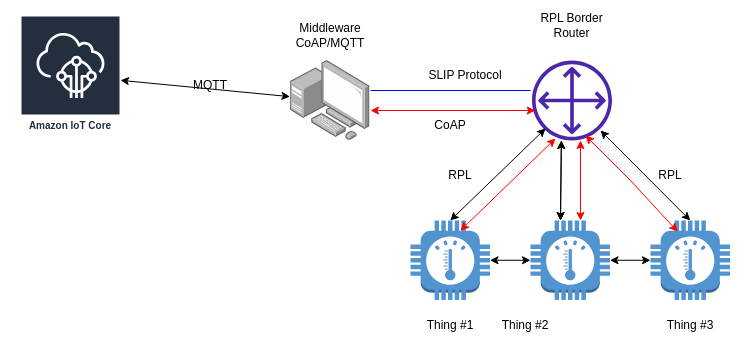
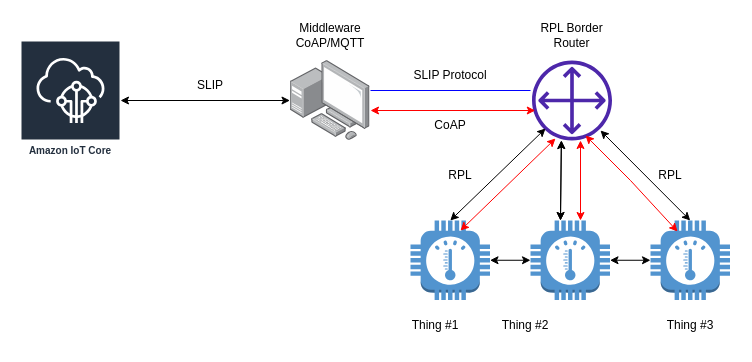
  <mxCell id="0" />
  <mxCell id="1" parent="0" />
  <mxCell id="2" value="" style="outlineConnect=0;dashed=0;verticalLabelPosition=bottom;verticalAlign=top;align=center;html=1;shape=mxgraph.aws3.thermostat;fillColor=#5294CF;gradientColor=none;" vertex="1" parent="1"><mxGeometry x="530" y="220" width="79.5" height="79.5" as="geometry" /></mxCell>
  <mxCell id="3" value="" style="outlineConnect=0;dashed=0;verticalLabelPosition=bottom;verticalAlign=top;align=center;html=1;shape=mxgraph.aws3.thermostat;fillColor=#5294CF;gradientColor=none;" vertex="1" parent="1"><mxGeometry x="410" y="220" width="79.5" height="79.5" as="geometry" /></mxCell>
  <mxCell id="4" value="" style="outlineConnect=0;dashed=0;verticalLabelPosition=bottom;verticalAlign=top;align=center;html=1;shape=mxgraph.aws3.thermostat;fillColor=#5294CF;gradientColor=none;" vertex="1" parent="1"><mxGeometry x="650" y="220" width="79.5" height="79.5" as="geometry" /></mxCell>
  <mxCell id="5" value="" style="sketch=0;outlineConnect=0;fontColor=#232F3E;gradientColor=none;fillColor=#4D27AA;strokeColor=none;dashed=0;verticalLabelPosition=bottom;verticalAlign=top;align=center;html=1;fontSize=12;fontStyle=0;aspect=fixed;pointerEvents=1;shape=mxgraph.aws4.customer_gateway;" vertex="1" parent="1"><mxGeometry x="531.5" y="60" width="80" height="80" as="geometry" /></mxCell>
- <mxCell id="6" value="RPL Border Router" style="text;html=1;strokeColor=none;fillColor=none;align=center;verticalAlign=middle;whiteSpace=wrap;rounded=0;" vertex="1" parent="1"><mxGeometry x="531.5" y="10" width="78.5" height="30" as="geometry" /></mxCell>
- <mxCell id="7" value="Thing #1" style="text;html=1;strokeColor=none;fillColor=none;align=center;verticalAlign=middle;whiteSpace=wrap;rounded=0;" vertex="1" parent="1"><mxGeometry x="419.75" y="310" width="60" height="30" as="geometry" /></mxCell>
+ <mxCell id="6" value="RPL Border Router" style="text;html=1;strokeColor=none;fillColor=none;align=center;verticalAlign=middle;whiteSpace=wrap;rounded=0;" vertex="1" parent="1"><mxGeometry x="531.5" y="20" width="78.5" height="30" as="geometry" /></mxCell>
+ <mxCell id="7" value="Thing #1" style="text;html=1;strokeColor=none;fillColor=none;align=center;verticalAlign=middle;whiteSpace=wrap;rounded=0;" vertex="1" parent="1"><mxGeometry x="404.75" y="310" width="60" height="30" as="geometry" /></mxCell>
  <mxCell id="8" value="Thing #2" style="text;html=1;strokeColor=none;fillColor=none;align=center;verticalAlign=middle;whiteSpace=wrap;rounded=0;" vertex="1" parent="1"><mxGeometry x="494.75" y="310" width="60" height="30" as="geometry" /></mxCell>
  <mxCell id="9" value="Thing #3" style="text;html=1;strokeColor=none;fillColor=none;align=center;verticalAlign=middle;whiteSpace=wrap;rounded=0;" vertex="1" parent="1"><mxGeometry x="659.75" y="310" width="60" height="30" as="geometry" /></mxCell>
  <mxCell id="10" value="" style="endArrow=classic;startArrow=classic;html=1;rounded=0;" edge="1" parent="1"><mxGeometry width="50" height="50" relative="1" as="geometry"><mxPoint x="559.995" y="220" as="sourcePoint" /><mxPoint x="560.872" y="140" as="targetPoint" /></mxGeometry></mxCell>
  <mxCell id="11" value="" style="image;points=[];aspect=fixed;html=1;align=center;shadow=0;dashed=0;image=img/lib/allied_telesis/computer_and_terminals/Personal_Computer_with_Server.svg;" vertex="1" parent="1"><mxGeometry x="289.5" y="60" width="80" height="80" as="geometry" /></mxCell>
- <mxCell id="12" value="SLIP Protocol" style="text;html=1;strokeColor=none;fillColor=none;align=center;verticalAlign=middle;whiteSpace=wrap;rounded=0;" vertex="1" parent="1"><mxGeometry x="404.75" y="60" width="120" height="30" as="geometry" /></mxCell>
+ <mxCell id="12" value="SLIP Protocol" style="text;html=1;strokeColor=none;fillColor=none;align=center;verticalAlign=middle;whiteSpace=wrap;rounded=0;" vertex="1" parent="1"><mxGeometry x="389.75" y="60" width="120" height="30" as="geometry" /></mxCell>
  <mxCell id="13" value="" style="endArrow=none;html=1;rounded=0;strokeColor=#0000FF;" edge="1" parent="1"><mxGeometry width="50" height="50" relative="1" as="geometry"><mxPoint x="370" y="90" as="sourcePoint" /><mxPoint x="530" y="90" as="targetPoint" /></mxGeometry></mxCell>
  <mxCell id="14" value="&lt;div&gt;Middleware&lt;/div&gt;&lt;div&gt;CoAP/MQTT &lt;br&gt;&lt;/div&gt;" style="text;html=1;strokeColor=none;fillColor=none;align=center;verticalAlign=middle;whiteSpace=wrap;rounded=0;" vertex="1" parent="1"><mxGeometry x="289.5" y="20" width="80" height="30" as="geometry" /></mxCell>
- <mxCell id="15" value="Amazon IoT Core" style="sketch=0;outlineConnect=0;fontColor=#232F3E;gradientColor=none;strokeColor=#ffffff;fillColor=#232F3E;dashed=0;verticalLabelPosition=middle;verticalAlign=bottom;align=center;html=1;whiteSpace=wrap;fontSize=10;fontStyle=1;spacing=3;shape=mxgraph.aws4.productIcon;prIcon=mxgraph.aws4.iot_core;" vertex="1" parent="1"><mxGeometry x="20" y="15" width="100" height="120" as="geometry" /></mxCell>
+ <mxCell id="15" value="Amazon IoT Core" style="sketch=0;outlineConnect=0;fontColor=#232F3E;gradientColor=none;strokeColor=#ffffff;fillColor=#232F3E;dashed=0;verticalLabelPosition=middle;verticalAlign=bottom;align=center;html=1;whiteSpace=wrap;fontSize=10;fontStyle=1;spacing=3;shape=mxgraph.aws4.productIcon;prIcon=mxgraph.aws4.iot_core;" vertex="1" parent="1"><mxGeometry x="20" y="40" width="100" height="120" as="geometry" /></mxCell>
  <mxCell id="16" value="" style="endArrow=classic;startArrow=classic;html=1;rounded=0;" edge="1" parent="1" source="15" target="11"><mxGeometry width="50" height="50" relative="1" as="geometry"><mxPoint x="300" y="220" as="sourcePoint" /><mxPoint x="350" y="170" as="targetPoint" /></mxGeometry></mxCell>
- <mxCell id="17" value="MQTT" style="text;html=1;strokeColor=none;fillColor=none;align=center;verticalAlign=middle;whiteSpace=wrap;rounded=0;" vertex="1" parent="1"><mxGeometry x="180" y="70" width="60" height="30" as="geometry" /></mxCell>
+ <mxCell id="17" value="SLIP" style="text;html=1;strokeColor=none;fillColor=none;align=center;verticalAlign=middle;whiteSpace=wrap;rounded=0;" vertex="1" parent="1"><mxGeometry x="180" y="70" width="60" height="30" as="geometry" /></mxCell>
  <mxCell id="18" value="" style="endArrow=classic;startArrow=classic;html=1;rounded=0;strokeColor=#FF0000;" edge="1" parent="1"><mxGeometry width="50" height="50" relative="1" as="geometry"><mxPoint x="370" y="110" as="sourcePoint" /><mxPoint x="534.75" y="110" as="targetPoint" /><Array as="points"><mxPoint x="534.75" y="110" /></Array></mxGeometry></mxCell>
  <mxCell id="19" value="CoAP" style="text;html=1;strokeColor=none;fillColor=none;align=center;verticalAlign=middle;whiteSpace=wrap;rounded=0;" vertex="1" parent="1"><mxGeometry x="419.75" y="110" width="60" height="30" as="geometry" /></mxCell>
  <mxCell id="20" value="" style="endArrow=classic;startArrow=classic;html=1;rounded=0;" edge="1" parent="1"><mxGeometry width="50" height="50" relative="1" as="geometry"><mxPoint x="559.995" y="220" as="sourcePoint" /><mxPoint x="560.872" y="140" as="targetPoint" /></mxGeometry></mxCell>
  <mxCell id="21" value="" style="endArrow=classic;startArrow=classic;html=1;rounded=0;strokeColor=#FF0000;" edge="1" parent="1"><mxGeometry width="50" height="50" relative="1" as="geometry"><mxPoint x="580" y="220" as="sourcePoint" /><mxPoint x="580" y="140" as="targetPoint" /></mxGeometry></mxCell>
  <mxCell id="22" value="" style="endArrow=classic;startArrow=classic;html=1;rounded=0;exitX=1;exitY=0.5;exitDx=0;exitDy=0;exitPerimeter=0;entryX=0;entryY=0.5;entryDx=0;entryDy=0;entryPerimeter=0;" edge="1" parent="1" source="3" target="2"><mxGeometry width="50" height="50" relative="1" as="geometry"><mxPoint x="350" y="260" as="sourcePoint" /><mxPoint x="400" y="210" as="targetPoint" /></mxGeometry></mxCell>
  <mxCell id="23" value="" style="endArrow=classic;startArrow=classic;html=1;rounded=0;exitX=1;exitY=0.5;exitDx=0;exitDy=0;exitPerimeter=0;entryX=0;entryY=0.5;entryDx=0;entryDy=0;entryPerimeter=0;" edge="1" parent="1" source="2" target="4"><mxGeometry width="50" height="50" relative="1" as="geometry"><mxPoint x="350" y="260" as="sourcePoint" /><mxPoint x="400" y="210" as="targetPoint" /></mxGeometry></mxCell>
  <mxCell id="24" value="" style="endArrow=classic;startArrow=classic;html=1;rounded=0;exitX=0.5;exitY=0;exitDx=0;exitDy=0;exitPerimeter=0;entryX=0.169;entryY=0.85;entryDx=0;entryDy=0;entryPerimeter=0;" edge="1" parent="1" source="3" target="5"><mxGeometry width="50" height="50" relative="1" as="geometry"><mxPoint x="520" y="190" as="sourcePoint" /><mxPoint x="570" y="140" as="targetPoint" /></mxGeometry></mxCell>
  <mxCell id="25" value="" style="endArrow=classic;startArrow=classic;html=1;rounded=0;exitX=0.5;exitY=0;exitDx=0;exitDy=0;exitPerimeter=0;entryX=0.856;entryY=0.875;entryDx=0;entryDy=0;entryPerimeter=0;" edge="1" parent="1" source="4" target="5"><mxGeometry width="50" height="50" relative="1" as="geometry"><mxPoint x="460" y="230" as="sourcePoint" /><mxPoint x="555" y="138" as="targetPoint" /></mxGeometry></mxCell>
  <mxCell id="26" value="RPL" style="text;html=1;strokeColor=none;fillColor=none;align=center;verticalAlign=middle;whiteSpace=wrap;rounded=0;" vertex="1" parent="1"><mxGeometry x="640" y="160" width="60" height="30" as="geometry" /></mxCell>
  <mxCell id="27" value="" style="endArrow=classic;startArrow=classic;html=1;rounded=0;exitX=0.5;exitY=0;exitDx=0;exitDy=0;exitPerimeter=0;entryX=0.169;entryY=0.85;entryDx=0;entryDy=0;entryPerimeter=0;strokeColor=#FF0000;" edge="1" parent="1"><mxGeometry width="50" height="50" relative="1" as="geometry"><mxPoint x="460" y="230" as="sourcePoint" /><mxPoint x="555" y="138" as="targetPoint" /></mxGeometry></mxCell>
  <mxCell id="28" value="" style="endArrow=classic;startArrow=classic;html=1;rounded=0;exitX=0.34;exitY=0.138;exitDx=0;exitDy=0;exitPerimeter=0;entryX=0.669;entryY=0.938;entryDx=0;entryDy=0;entryPerimeter=0;strokeColor=#FF0000;" edge="1" parent="1" source="4" target="5"><mxGeometry width="50" height="50" relative="1" as="geometry"><mxPoint x="710" y="300" as="sourcePoint" /><mxPoint x="600" y="150" as="targetPoint" /><Array as="points"><mxPoint x="630" y="180" /></Array></mxGeometry></mxCell>
  <mxCell id="29" value="RPL" style="text;html=1;strokeColor=none;fillColor=none;align=center;verticalAlign=middle;whiteSpace=wrap;rounded=0;" vertex="1" parent="1"><mxGeometry x="429.5" y="160" width="60" height="30" as="geometry" /></mxCell>
